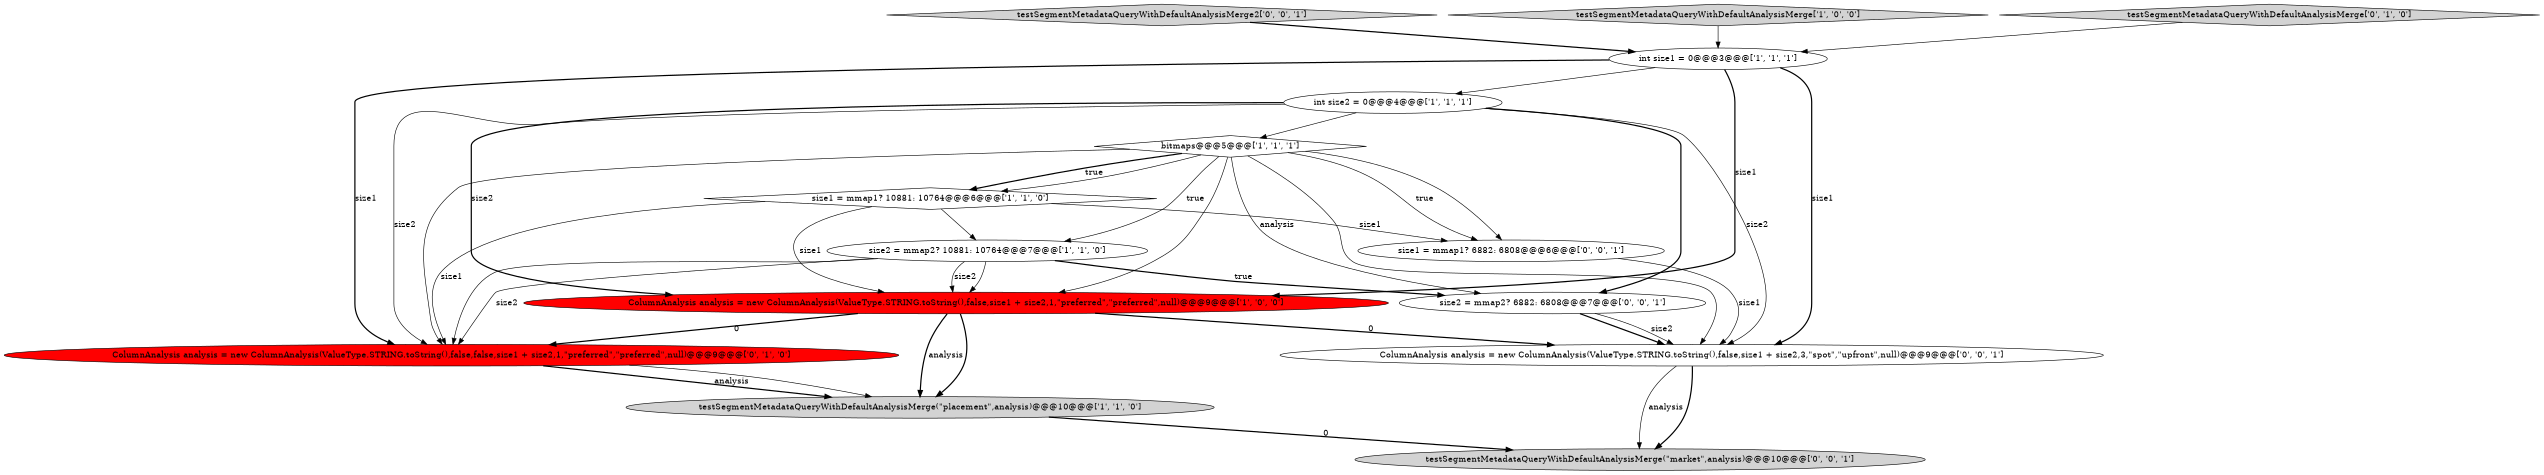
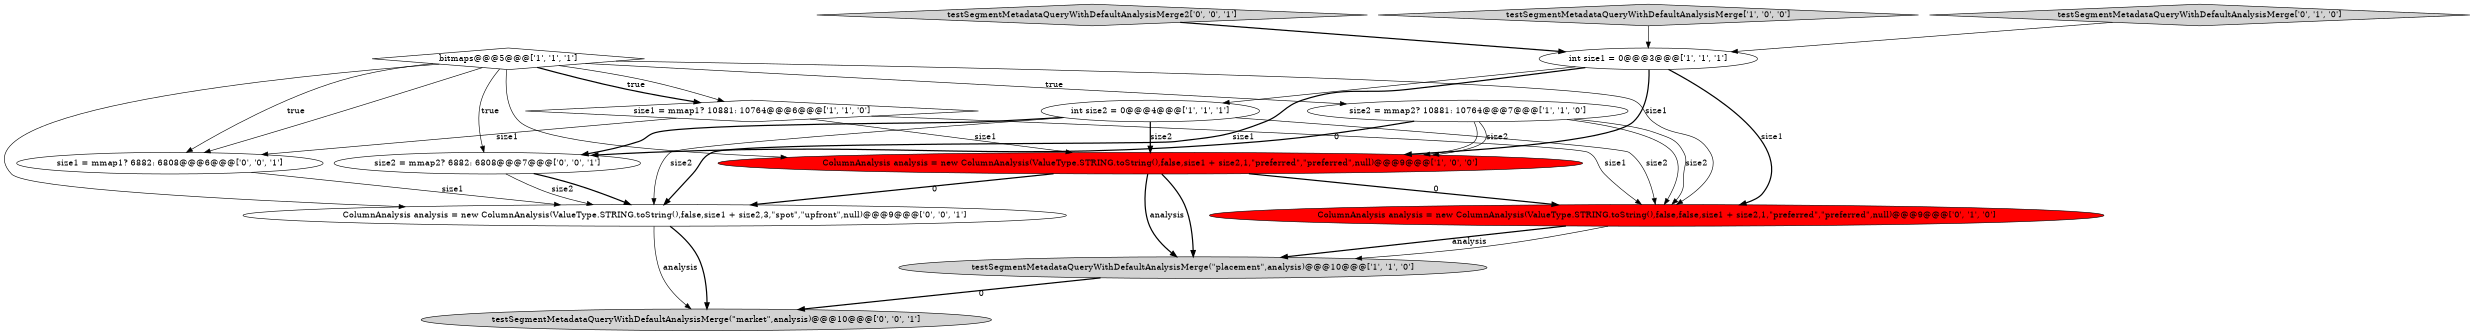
  digraph {
    node [fillcolor=white shape=ellipse style=filled]
    edge [style=solid]
    n1 [label="size2 = mmap2? 6882: 6808@@@7@@@['0', '0', '1']"]
    n2 [label="ColumnAnalysis analysis = new ColumnAnalysis(ValueType.STRING.toString(),false,size1 + size2,3,\"spot\",\"upfront\",null)@@@9@@@['0', '0', '1']"]
    n3 [fillcolor=lightgray label="testSegmentMetadataQueryWithDefaultAnalysisMerge(\"market\",analysis)@@@10@@@['0', '0', '1']"]
    n4 [fillcolor=lightgray label="testSegmentMetadataQueryWithDefaultAnalysisMerge2['0', '0', '1']" shape=diamond]
    n5 [label="int size1 = 0@@@3@@@['1', '1', '1']"]
    n6 [fillcolor=red label="ColumnAnalysis analysis = new ColumnAnalysis(ValueType.STRING.toString(),false,size1 + size2,1,\"preferred\",\"preferred\",null)@@@9@@@['1', '0', '0']"]
    n7 [fillcolor=red label="ColumnAnalysis analysis = new ColumnAnalysis(ValueType.STRING.toString(),false,false,size1 + size2,1,\"preferred\",\"preferred\",null)@@@9@@@['0', '1', '0']"]
    n8 [label="int size2 = 0@@@4@@@['1', '1', '1']"]
    n9 [label="size2 = mmap2? 10881: 10764@@@7@@@['1', '1', '0']"]
    n10 [fillcolor=lightgray label="testSegmentMetadataQueryWithDefaultAnalysisMerge(\"placement\",analysis)@@@10@@@['1', '1', '0']"]
    n11 [fillcolor=lightgray label="testSegmentMetadataQueryWithDefaultAnalysisMerge['1', '0', '0']" shape=diamond]
    n12 [label="bitmaps@@@5@@@['1', '1', '1']" shape=diamond]
    n13 [label="size1 = mmap1? 10881: 10764@@@6@@@['1', '1', '0']" shape=diamond]
    n14 [label="size1 = mmap1? 6882: 6808@@@6@@@['0', '0', '1']"]
    n15 [fillcolor=lightgray label="testSegmentMetadataQueryWithDefaultAnalysisMerge['0', '1', '0']" shape=diamond]
    n1 -> n2 [style=bold]
    n1 -> n2 [label=size2]
    n2 -> n3 [label=analysis]
    n2 -> n3 [style=bold]
    n4 -> n5 [style=bold]
    n5 -> n2 [label=size1 style=bold]
    n5 -> n6 [label=size1 style=bold]
    n5 -> n7 [label=size1 style=bold]
    n5 -> n8
    n6 -> n2 [label=0 style=bold]
    n6 -> n7 [label=0 style=bold]
    n6 -> n10 [label=analysis style=bold]
    n6 -> n10 [style=bold]
    n7 -> n10 [label=analysis style=bold]
    n7 -> n10
    n8 -> n1 [style=bold]
    n8 -> n2 [label=size2]
    n8 -> n6 [label=size2 style=bold]
    n8 -> n7 [label=size2]
-   n8 -> n12
-   n9 -> n1 [label=true style=bold]
+   n9 -> n1 [label=0 style=bold]
    n9 -> n6
    n9 -> n6 [label=size2]
    n9 -> n7
    n9 -> n7 [label=size2]
    n10 -> n3 [label=0 style=bold]
    n11 -> n5
-   n12 -> n1 [label=analysis]
+   n12 -> n1 [label=true]
    n12 -> n2
    n12 -> n6
    n12 -> n7
    n12 -> n9 [label=true]
    n12 -> n13 [label=true style=bold]
    n12 -> n13
    n12 -> n14 [label=true]
    n12 -> n14
    n13 -> n6 [label=size1]
    n13 -> n7 [label=size1]
-   n13 -> n9
    n13 -> n14 [label=size1]
    n14 -> n2 [label=size1]
    n15 -> n5
  }
